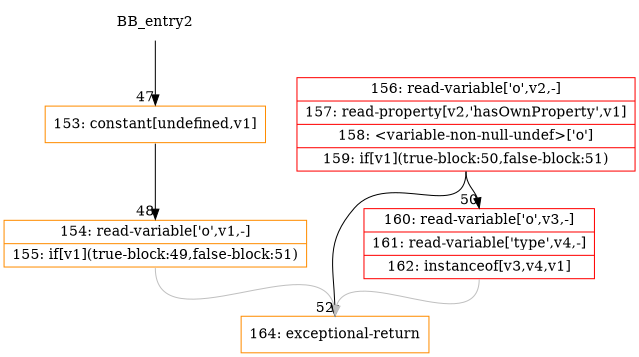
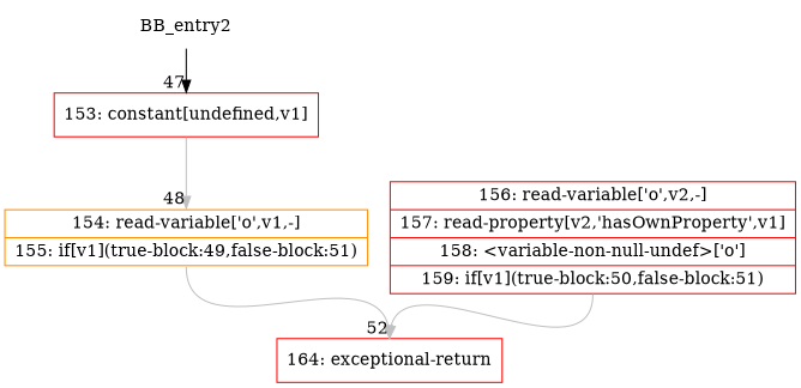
  digraph {
    rankdir=TD
    node [color=darkorange shape=record]
    edge [headport=n tailport=s]
    BB_entry2 [shape=none]
-   n2 [label="{153: constant[undefined,v1]}"]
+   n2 [color=red label="{153: constant[undefined,v1]}"]
    n3 [label="{154: read-variable['o',v1,-]|155: if[v1](true-block:49,false-block:51)}"]
-   n4 [label="{164: exceptional-return}"]
+   n4 [color=red label="{164: exceptional-return}"]
    n5 [color=red label="{156: read-variable['o',v2,-]|157: read-property[v2,'hasOwnProperty',v1]|158: \<variable-non-null-undef\>['o']|159: if[v1](true-block:50,false-block:51)}"]
-   n6 [color=red label="{160: read-variable['o',v3,-]|161: read-variable['type',v4,-]|162: instanceof[v3,v4,v1]}"]
    BB_entry2 -> n2 [headlabel="    47"]
-   n2 -> n3 [headlabel="      48"]
+   n2 -> n3 [headlabel="      48" color=gray]
    n3 -> n4 [color=gray headlabel="      52"]
-   n5 -> n4 [color=black]
-   n5 -> n6 [headlabel="      50"]
-   n6 -> n4 [color=gray]
+   n5 -> n4 [color=gray]
  }
